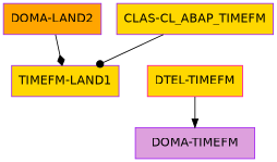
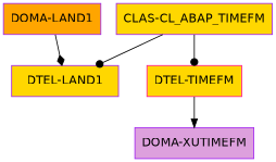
  digraph {
    fontname="DejaVu Sans"
    node [color=purple fillcolor=gold fontname="DejaVu Sans" shape=box style=filled]
    edge [arrowhead=dot fontname="DejaVu Sans"]
    "CLAS-CL_ABAP_TIMEFM"
-   "DTEL-LAND1" [label="TIMEFM-LAND1"]
+   "DTEL-LAND1"
    n3 [color=deeppink label="DTEL-TIMEFM"]
-   "DOMA-XUTIMEFM" [fillcolor=plum label="DOMA-TIMEFM"]
-   "DOMA-LAND1" [fillcolor=orange label="DOMA-LAND2"]
+   "DOMA-XUTIMEFM" [fillcolor=plum]
+   "DOMA-LAND1" [fillcolor=orange]
    "CLAS-CL_ABAP_TIMEFM" -> "DTEL-LAND1"
+   "CLAS-CL_ABAP_TIMEFM" -> n3
    n3 -> "DOMA-XUTIMEFM" [arrowhead=normal]
    "DOMA-LAND1" -> "DTEL-LAND1" [arrowhead=diamond]
  }
